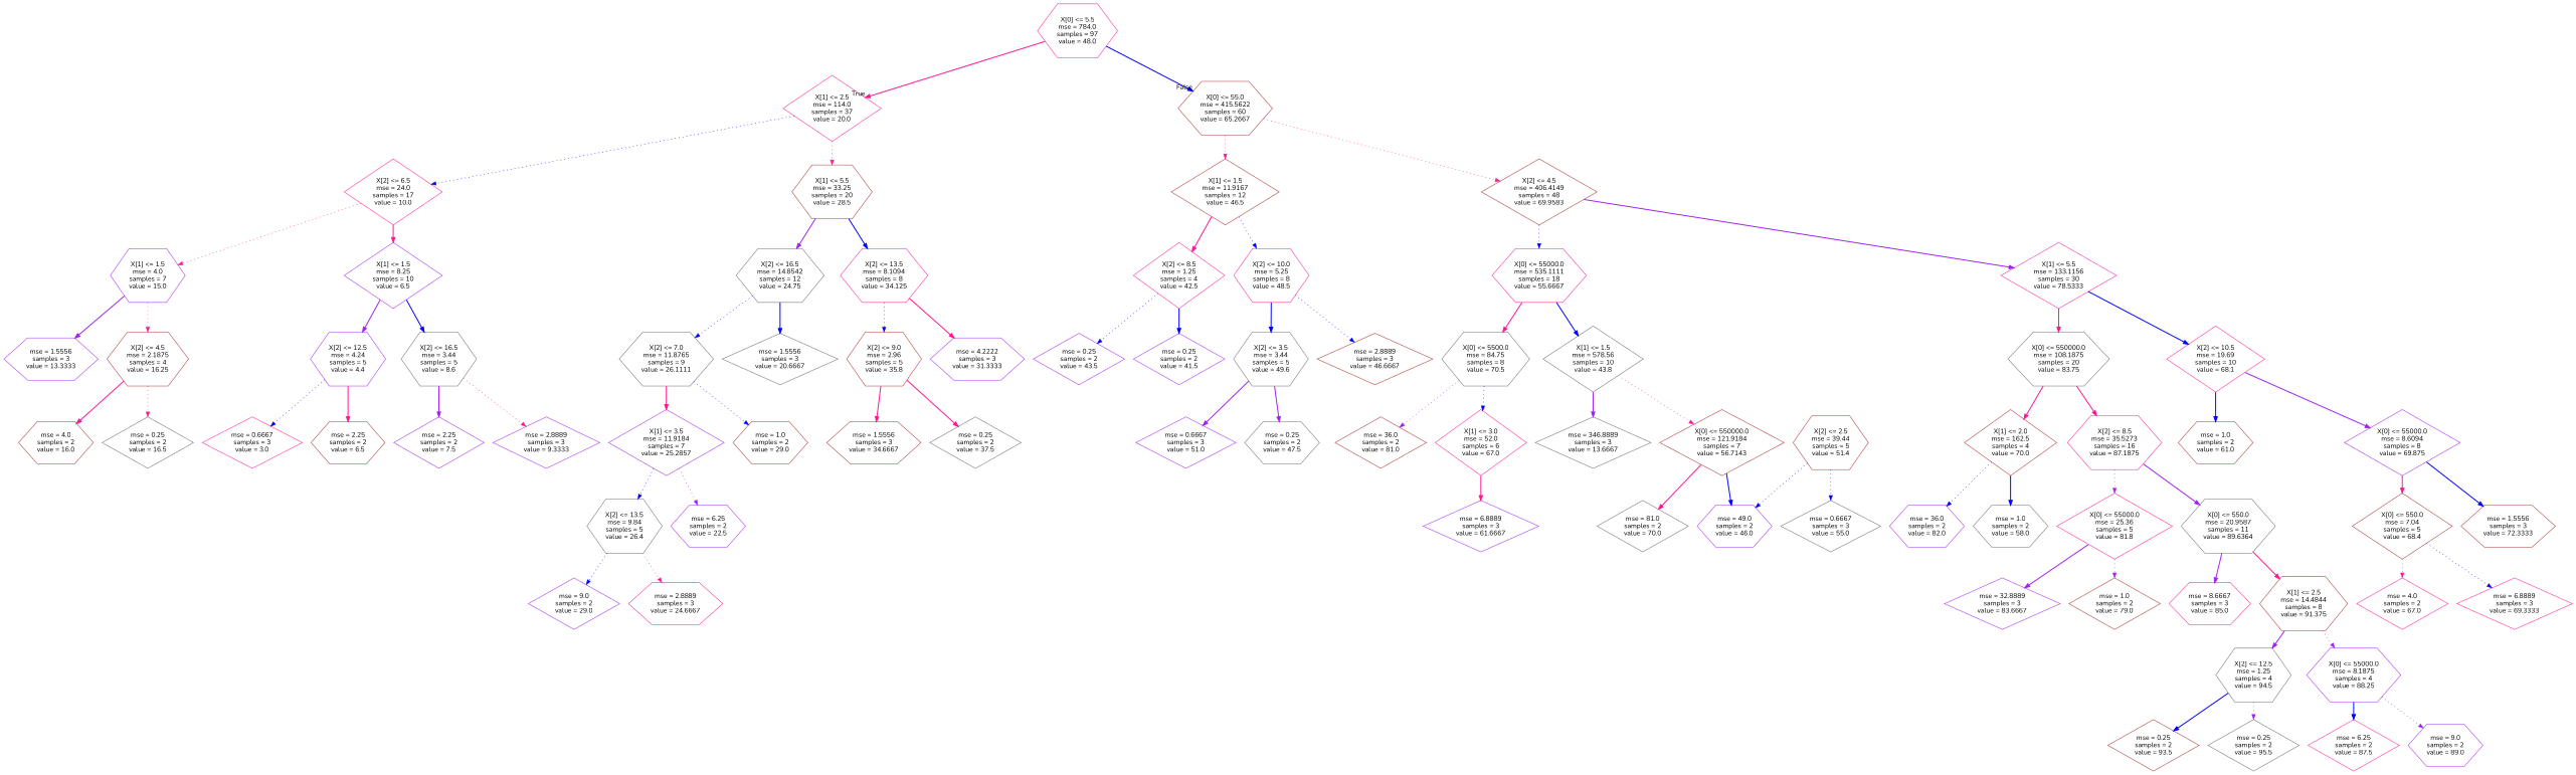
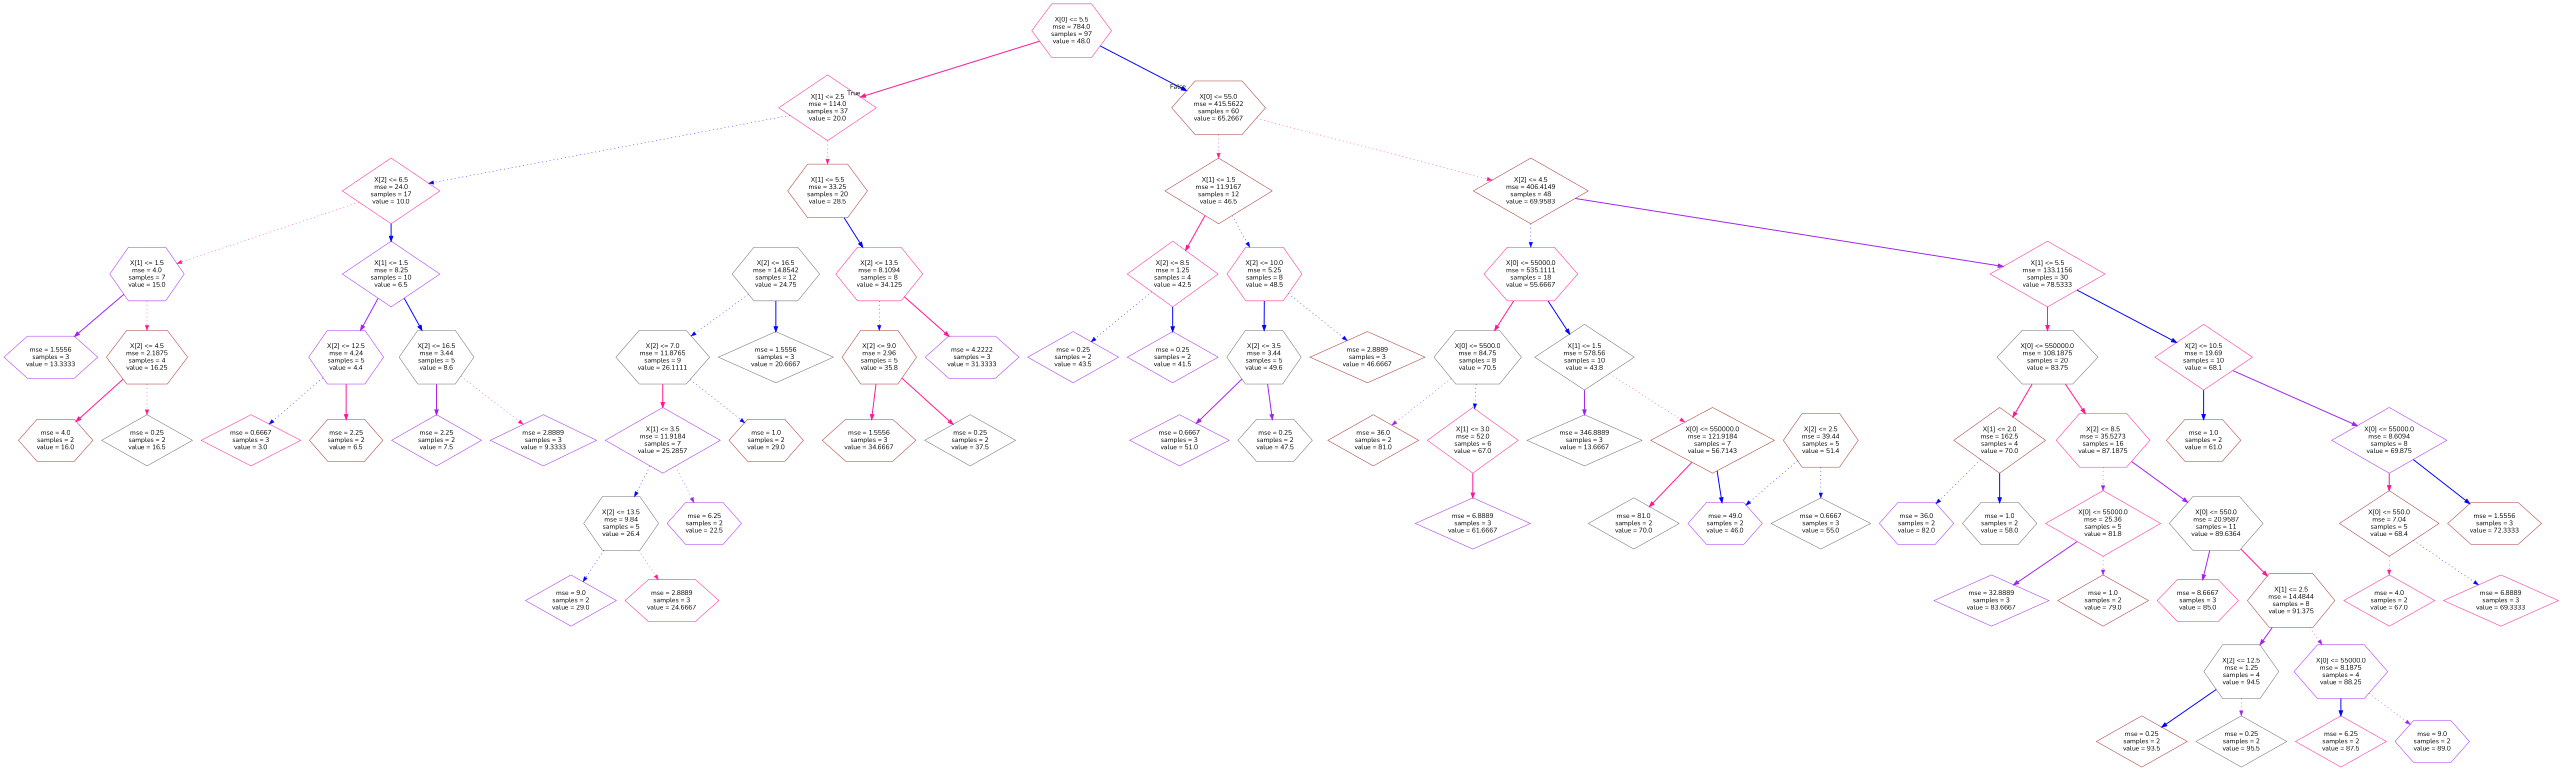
  digraph {
    fontname=Nunito
    node [color=brown fontname=Nunito shape=hexagon]
    edge [color=blue fontname=Nunito style=bold]
    n1 [color=deeppink label="X[0] <= 5.5\nmse = 784.0\nsamples = 97\nvalue = 48.0"]
    n2 [color=deeppink label="X[1] <= 2.5\nmse = 114.0\nsamples = 37\nvalue = 20.0" shape=diamond]
    n3 [label="X[0] <= 55.0\nmse = 415.5622\nsamples = 60\nvalue = 65.2667"]
    n4 [color=deeppink label="X[2] <= 6.5\nmse = 24.0\nsamples = 17\nvalue = 10.0" shape=diamond]
    n5 [label="X[1] <= 5.5\nmse = 33.25\nsamples = 20\nvalue = 28.5"]
    n6 [label="X[1] <= 1.5\nmse = 11.9167\nsamples = 12\nvalue = 46.5" shape=diamond]
    n7 [label="X[2] <= 4.5\nmse = 406.4149\nsamples = 48\nvalue = 69.9583" shape=diamond]
    n8 [color=purple label="X[1] <= 1.5\nmse = 4.0\nsamples = 7\nvalue = 15.0"]
    n9 [color=purple label="X[1] <= 1.5\nmse = 8.25\nsamples = 10\nvalue = 6.5" shape=diamond]
    n10 [color=gray40 label="X[2] <= 16.5\nmse = 14.8542\nsamples = 12\nvalue = 24.75"]
    n11 [color=deeppink label="X[2] <= 13.5\nmse = 8.1094\nsamples = 8\nvalue = 34.125"]
    n12 [color=purple label="mse = 1.5556\nsamples = 3\nvalue = 13.3333"]
    n13 [label="X[2] <= 4.5\nmse = 2.1875\nsamples = 4\nvalue = 16.25"]
    n14 [color=purple label="X[2] <= 12.5\nmse = 4.24\nsamples = 5\nvalue = 4.4"]
    n15 [color=gray40 label="X[2] <= 16.5\nmse = 3.44\nsamples = 5\nvalue = 8.6"]
    n16 [color=gray40 label="mse = 0.25\nsamples = 2\nvalue = 16.5" shape=diamond]
    n17 [label="mse = 4.0\nsamples = 2\nvalue = 16.0"]
    n18 [label="mse = 2.25\nsamples = 2\nvalue = 6.5"]
    n19 [color=deeppink label="mse = 0.6667\nsamples = 3\nvalue = 3.0" shape=diamond]
    n20 [color=purple label="mse = 2.8889\nsamples = 3\nvalue = 9.3333" shape=diamond]
    n21 [color=purple label="mse = 2.25\nsamples = 2\nvalue = 7.5" shape=diamond]
    n22 [color=gray40 label="X[2] <= 7.0\nmse = 11.8765\nsamples = 9\nvalue = 26.1111"]
    n23 [color=gray40 label="mse = 1.5556\nsamples = 3\nvalue = 20.6667" shape=diamond]
    n24 [label="X[2] <= 9.0\nmse = 2.96\nsamples = 5\nvalue = 35.8"]
    n25 [color=purple label="mse = 4.2222\nsamples = 3\nvalue = 31.3333"]
    n26 [label="mse = 1.0\nsamples = 2\nvalue = 29.0"]
    n27 [color=purple label="X[1] <= 3.5\nmse = 11.9184\nsamples = 7\nvalue = 25.2857" shape=diamond]
    n28 [color=gray40 label="X[2] <= 13.5\nmse = 9.84\nsamples = 5\nvalue = 26.4"]
    n29 [color=purple label="mse = 6.25\nsamples = 2\nvalue = 22.5"]
    n30 [color=purple label="mse = 9.0\nsamples = 2\nvalue = 29.0" shape=diamond]
    n31 [color=deeppink label="mse = 2.8889\nsamples = 3\nvalue = 24.6667"]
    n32 [color=gray40 label="mse = 0.25\nsamples = 2\nvalue = 37.5" shape=diamond]
    n33 [label="mse = 1.5556\nsamples = 3\nvalue = 34.6667"]
    n34 [color=deeppink label="X[2] <= 8.5\nmse = 1.25\nsamples = 4\nvalue = 42.5" shape=diamond]
    n35 [color=deeppink label="X[2] <= 10.0\nmse = 5.25\nsamples = 8\nvalue = 48.5"]
    n36 [color=deeppink label="X[0] <= 55000.0\nmse = 535.1111\nsamples = 18\nvalue = 55.6667"]
    n37 [color=deeppink label="X[1] <= 5.5\nmse = 133.1156\nsamples = 30\nvalue = 78.5333" shape=diamond]
    n38 [color=purple label="mse = 0.25\nsamples = 2\nvalue = 43.5" shape=diamond]
    n39 [color=purple label="mse = 0.25\nsamples = 2\nvalue = 41.5" shape=diamond]
    n40 [color=gray40 label="X[2] <= 3.5\nmse = 3.44\nsamples = 5\nvalue = 49.6"]
    n41 [label="mse = 2.8889\nsamples = 3\nvalue = 46.6667" shape=diamond]
    n42 [color=gray40 label="mse = 0.25\nsamples = 2\nvalue = 47.5"]
    n43 [color=purple label="mse = 0.6667\nsamples = 3\nvalue = 51.0" shape=diamond]
    n44 [color=gray40 label="X[0] <= 5500.0\nmse = 84.75\nsamples = 8\nvalue = 70.5"]
    n45 [color=gray40 label="X[1] <= 1.5\nmse = 578.56\nsamples = 10\nvalue = 43.8" shape=diamond]
    n46 [color=gray40 label="X[0] <= 550000.0\nmse = 108.1875\nsamples = 20\nvalue = 83.75"]
    n47 [color=deeppink label="X[2] <= 10.5\nmse = 19.69\nsamples = 10\nvalue = 68.1" shape=diamond]
    n48 [color=deeppink label="X[1] <= 3.0\nmse = 52.0\nsamples = 6\nvalue = 67.0" shape=diamond]
    n49 [label="mse = 36.0\nsamples = 2\nvalue = 81.0" shape=diamond]
    n50 [color=gray40 label="mse = 346.8889\nsamples = 3\nvalue = 13.6667" shape=diamond]
    n51 [label="X[0] <= 550000.0\nmse = 121.9184\nsamples = 7\nvalue = 56.7143" shape=diamond]
    n52 [color=purple label="mse = 6.8889\nsamples = 3\nvalue = 61.6667" shape=diamond]
    n53 [color=gray40 label="mse = 81.0\nsamples = 2\nvalue = 70.0" shape=diamond]
    n54 [color=purple label="mse = 49.0\nsamples = 2\nvalue = 46.0"]
    n55 [label="X[2] <= 2.5\nmse = 39.44\nsamples = 5\nvalue = 51.4"]
    n56 [color=gray40 label="mse = 0.6667\nsamples = 3\nvalue = 55.0" shape=diamond]
    n57 [color=deeppink label="X[2] <= 8.5\nmse = 35.5273\nsamples = 16\nvalue = 87.1875"]
    n58 [label="X[1] <= 2.0\nmse = 162.5\nsamples = 4\nvalue = 70.0" shape=diamond]
    n59 [label="mse = 1.0\nsamples = 2\nvalue = 61.0"]
    n60 [color=purple label="X[0] <= 55000.0\nmse = 8.6094\nsamples = 8\nvalue = 69.875" shape=diamond]
    n61 [color=deeppink label="X[0] <= 55000.0\nmse = 25.36\nsamples = 5\nvalue = 81.8" shape=diamond]
    n62 [color=gray40 label="X[0] <= 550.0\nmse = 20.9587\nsamples = 11\nvalue = 89.6364"]
    n63 [color=gray40 label="mse = 1.0\nsamples = 2\nvalue = 58.0"]
    n64 [color=purple label="mse = 36.0\nsamples = 2\nvalue = 82.0"]
    n65 [color=purple label="mse = 32.8889\nsamples = 3\nvalue = 83.6667" shape=diamond]
    n66 [label="mse = 1.0\nsamples = 2\nvalue = 79.0" shape=diamond]
    n67 [color=deeppink label="mse = 8.6667\nsamples = 3\nvalue = 85.0"]
    n68 [label="X[1] <= 2.5\nmse = 14.4844\nsamples = 8\nvalue = 91.375"]
    n69 [color=gray40 label="X[2] <= 12.5\nmse = 1.25\nsamples = 4\nvalue = 94.5"]
    n70 [color=purple label="X[0] <= 55000.0\nmse = 8.1875\nsamples = 4\nvalue = 88.25"]
    n71 [label="mse = 0.25\nsamples = 2\nvalue = 93.5" shape=diamond]
    n72 [color=gray40 label="mse = 0.25\nsamples = 2\nvalue = 95.5" shape=diamond]
    n73 [color=deeppink label="mse = 6.25\nsamples = 2\nvalue = 87.5" shape=diamond]
    n74 [color=purple label="mse = 9.0\nsamples = 2\nvalue = 89.0"]
    n75 [label="X[0] <= 550.0\nmse = 7.04\nsamples = 5\nvalue = 68.4" shape=diamond]
    n76 [label="mse = 1.5556\nsamples = 3\nvalue = 72.3333"]
    n77 [color=deeppink label="mse = 4.0\nsamples = 2\nvalue = 67.0" shape=diamond]
    n78 [color=deeppink label="mse = 6.8889\nsamples = 3\nvalue = 69.3333" shape=diamond]
    n1 -> n2 [color=deeppink headlabel=True labelangle=45 labeldistance=2.5]
    n1 -> n3 [headlabel=False labelangle=-45 labeldistance=2.5]
    n2 -> n4 [style=dotted]
    n2 -> n5 [color=deeppink style=dotted]
    n3 -> n6 [color=deeppink style=dotted]
    n3 -> n7 [color=deeppink style=dotted]
    n4 -> n8 [color=deeppink style=dotted]
-   n4 -> n9 [color=deeppink]
-   n5 -> n10 [color=purple]
+   n4 -> n9
    n5 -> n11
    n6 -> n34 [color=deeppink]
    n6 -> n35 [style=dotted]
    n7 -> n36 [style=dotted]
    n7 -> n37 [color=purple]
    n8 -> n12 [color=purple]
    n8 -> n13 [color=deeppink style=dotted]
    n9 -> n14 [color=purple]
    n9 -> n15
    n10 -> n22 [style=dotted]
    n10 -> n23
    n11 -> n24 [style=dotted]
    n11 -> n25 [color=deeppink]
    n13 -> n16 [color=deeppink style=dotted]
    n13 -> n17 [color=deeppink]
    n14 -> n18 [color=deeppink]
    n14 -> n19 [style=dotted]
    n15 -> n20 [color=deeppink style=dotted]
    n15 -> n21 [color=purple]
    n22 -> n26 [style=dotted]
    n22 -> n27 [color=deeppink]
    n24 -> n32 [color=deeppink]
    n24 -> n33 [color=deeppink]
    n27 -> n28 [style=dotted]
    n27 -> n29 [color=purple style=dotted]
    n28 -> n30 [style=dotted]
    n28 -> n31 [color=deeppink style=dotted]
    n34 -> n38 [style=dotted]
    n34 -> n39
    n35 -> n40
    n35 -> n41 [style=dotted]
    n36 -> n44 [color=deeppink]
    n36 -> n45
    n37 -> n46 [color=deeppink]
    n37 -> n47
    n40 -> n42 [color=purple]
    n40 -> n43 [color=purple]
    n44 -> n48 [style=dotted]
    n44 -> n49 [color=purple style=dotted]
    n45 -> n50 [color=purple]
    n45 -> n51 [color=deeppink style=dotted]
    n46 -> n57 [color=deeppink]
    n46 -> n58 [color=deeppink]
    n47 -> n59
    n47 -> n60 [color=purple]
    n48 -> n52 [color=deeppink]
    n51 -> n53 [color=deeppink]
    n51 -> n54
    n55 -> n54 [style=dotted]
    n55 -> n56 [style=dotted]
    n57 -> n61 [color=purple style=dotted]
    n57 -> n62 [color=purple]
    n58 -> n63
    n58 -> n64 [style=dotted]
    n60 -> n75 [color=deeppink]
    n60 -> n76
    n61 -> n65 [color=purple]
    n61 -> n66 [color=purple style=dotted]
    n62 -> n67 [color=purple]
    n62 -> n68 [color=deeppink]
    n68 -> n69 [color=purple]
    n68 -> n70 [color=purple style=dotted]
    n69 -> n71
    n69 -> n72 [color=purple style=dotted]
    n70 -> n73
    n70 -> n74 [color=purple style=dotted]
    n75 -> n77 [color=deeppink style=dotted]
    n75 -> n78 [style=dotted]
  }
